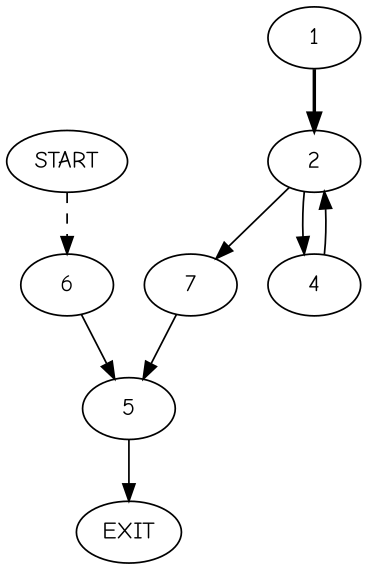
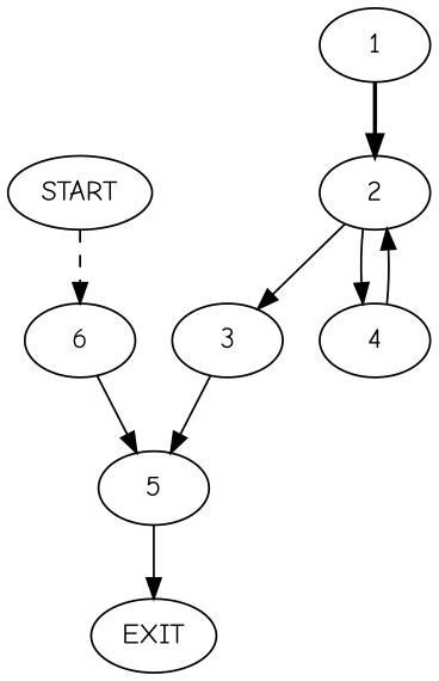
  digraph {
    fontname="Comic Neue"
    node [fontname="Comic Neue"]
    edge [fontname="Comic Neue" style=solid]
    n1 [label=START]
    6
    1
    2
    5
    n6 [label=EXIT]
-   3 [label=7]
+   3
    4
    n1 -> 6 [style=dashed]
    6 -> 5
    1 -> 2 [style=bold]
    2 -> 3
    2 -> 4
    5 -> n6
    3 -> 5
    4 -> 2
  }
